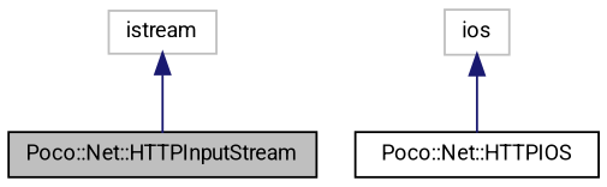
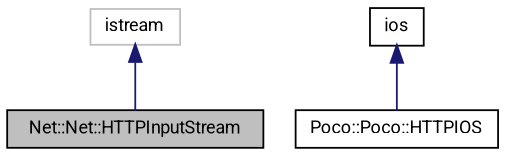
  digraph {
    fontname=Roboto
    node [color=black fillcolor=white fontname=Roboto fontsize=10 shape=record style=filled]
    edge [color=midnightblue dir=back fontname=Roboto fontsize=10 labelfontname=Helvetica labelfontsize=10 style=solid]
-   n1 [fillcolor=grey75 fontcolor=black height=0.2 label="Poco::Net::HTTPInputStream" width=0.4]
-   n2 [height=0.2 label="Poco::Net::HTTPIOS" width=0.4]
-   n3 [color=grey75 height=0.2 label=ios width=0.4]
+   n1 [fillcolor=grey75 fontcolor=black height=0.2 label="Net::Net::HTTPInputStream" width=0.4]
+   n2 [height=0.2 label="Poco::Poco::HTTPIOS" width=0.4]
+   n3 [height=0.2 label=ios width=0.4]
    n4 [color=grey75 height=0.2 label=istream width=0.4]
    n3 -> n2
    n4 -> n1
  }
